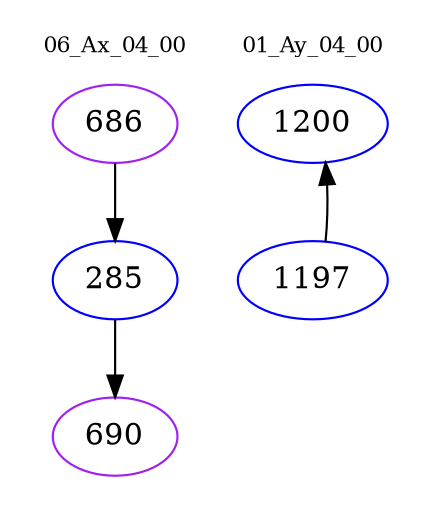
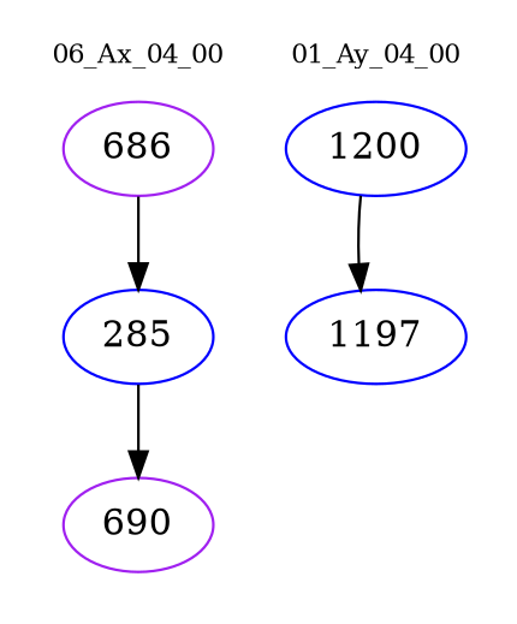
  digraph {
    node [color=blue]
    edge [color=black]
    n1 [color=purple label=686]
    n2 [label=285]
    n3 [color=purple label=690]
    n4 [label=1200]
    n5 [label=1197]
    subgraph cluster_1 {
      color=white
      fontsize=10
      label="06_Ax_04_00"
      n1
      n2
      n3
    }
    subgraph cluster_2 {
      color=white
      fontsize=10
      label="01_Ay_04_00"
      n4
      n5
    }
    n1 -> n2
    n2 -> n3
-   n5 -> n4
+   n4 -> n5
  }
